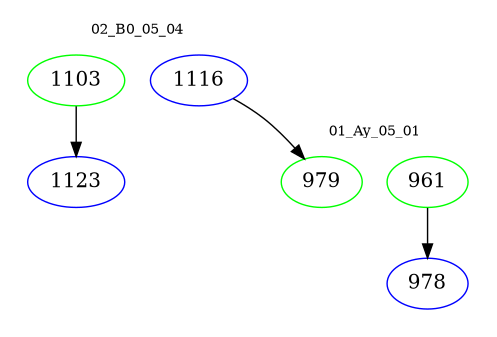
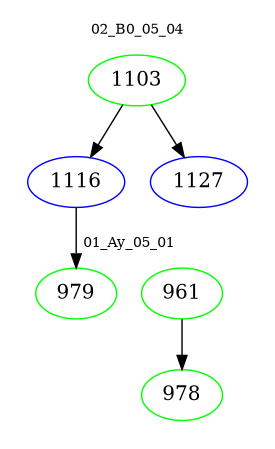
  digraph {
    node [color=green]
    edge [color=black]
    n1 [label=961]
    n2 [label=979]
-   n3 [color=blue label=978]
+   n3 [label=978]
    n4 [label=1103]
    n5 [color=blue label=1116]
-   n6 [color=blue label=1123]
+   n6 [color=blue label=1127]
    subgraph cluster_1 {
      color=white
      fontsize=10
      label="01_Ay_05_01"
      n1
      n2
      n3
    }
    subgraph cluster_2 {
      color=white
      fontsize=10
      label="02_B0_05_04"
      n4
      n5
      n6
    }
    n1 -> n3
+   n4 -> n5
    n4 -> n6
    n5 -> n2
  }
